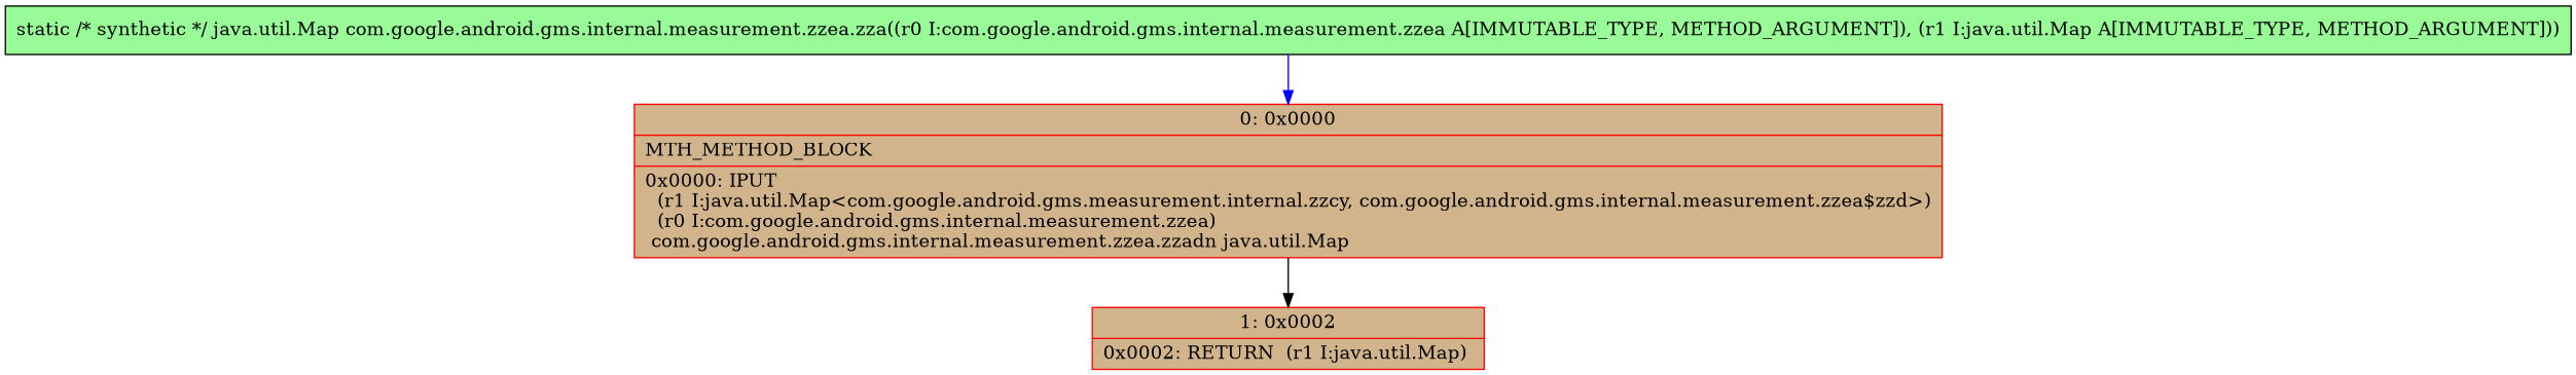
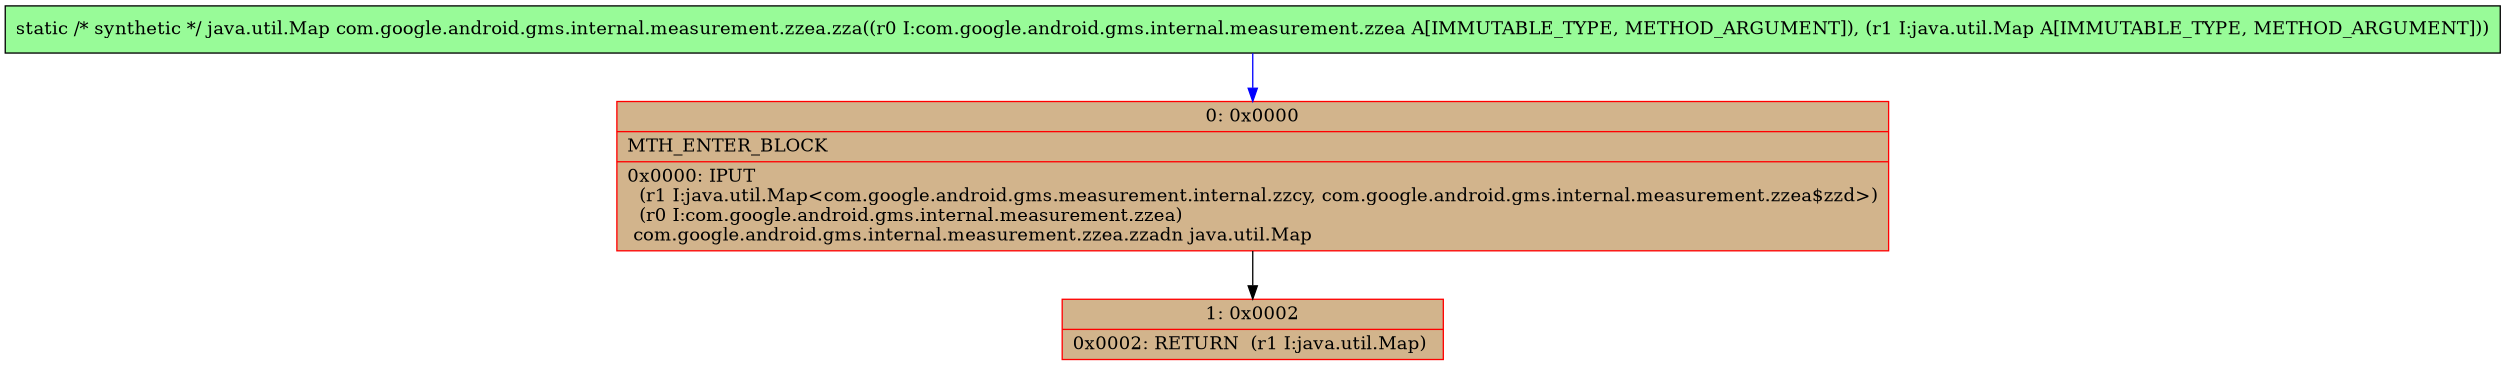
  digraph {
    node [shape=record style=filled fillcolor=tan color=red]
-   n1 [label="{0\:\ 0x0000|MTH_METHOD_BLOCK\l|0x0000: IPUT  \l  (r1 I:java.util.Map\<com.google.android.gms.measurement.internal.zzcy, com.google.android.gms.internal.measurement.zzea$zzd\>)\l  (r0 I:com.google.android.gms.internal.measurement.zzea)\l com.google.android.gms.internal.measurement.zzea.zzadn java.util.Map \l}"]
+   n1 [label="{0\:\ 0x0000|MTH_ENTER_BLOCK\l|0x0000: IPUT  \l  (r1 I:java.util.Map\<com.google.android.gms.measurement.internal.zzcy, com.google.android.gms.internal.measurement.zzea$zzd\>)\l  (r0 I:com.google.android.gms.internal.measurement.zzea)\l com.google.android.gms.internal.measurement.zzea.zzadn java.util.Map \l}"]
    n2 [label="{1\:\ 0x0002|0x0002: RETURN  (r1 I:java.util.Map) \l}"]
    n3 [label="{static \/* synthetic *\/ java.util.Map com.google.android.gms.internal.measurement.zzea.zza((r0 I:com.google.android.gms.internal.measurement.zzea A[IMMUTABLE_TYPE, METHOD_ARGUMENT]), (r1 I:java.util.Map A[IMMUTABLE_TYPE, METHOD_ARGUMENT])) }" fillcolor=palegreen color=black]
    n1 -> n2 [color=black]
    n3 -> n1 [color=blue]
  }
